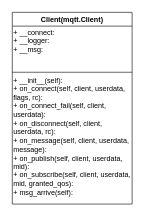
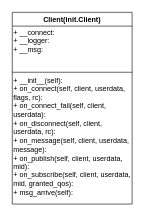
  <mxCell id="0" />
  <mxCell id="1" parent="0" />
- <mxCell id="2" value="Client(mqtt.Client&lt;span style=&quot;background-color: initial;&quot;&gt;)&lt;/span&gt;" style="swimlane;whiteSpace=wrap;html=1;" vertex="1" parent="1"><mxGeometry x="20" y="20" width="200" height="320" as="geometry" /></mxCell>
+ <mxCell id="2" value="Client(init.Client&lt;span style=&quot;background-color: initial;&quot;&gt;)&lt;/span&gt;" style="swimlane;whiteSpace=wrap;html=1;" vertex="1" parent="1"><mxGeometry x="20" y="20" width="200" height="320" as="geometry" /></mxCell>
  <mxCell id="3" value="+&amp;nbsp;__connect:&lt;span style=&quot;background-color: initial;&quot;&gt;&amp;nbsp;&lt;/span&gt;&lt;br&gt;+&amp;nbsp;__logger:&lt;br&gt;+&amp;nbsp;__msg:" style="text;html=1;strokeColor=none;fillColor=none;align=left;verticalAlign=top;whiteSpace=wrap;rounded=0;horizontal=1;" vertex="1" parent="2"><mxGeometry y="20" width="200" height="80" as="geometry" /></mxCell>
  <mxCell id="4" value="+ __init__(self):&lt;br&gt;+ on_connect(self, client, userdata, flags, rc):&lt;br&gt;+ on_connect_fail(self, client, userdata):&lt;br&gt;+ on_disconnect(self, client, userdata, rc):&lt;br&gt;+ on_message(self, client, userdata, message):&lt;br&gt;+ on_publish(self, client, userdata, mid):&lt;br&gt;+ on_subscribe(self, client, userdata, mid, granted_qos):&lt;br&gt;+ msg_arrive(self):" style="text;html=1;strokeColor=none;fillColor=none;align=left;verticalAlign=top;whiteSpace=wrap;rounded=0;horizontal=1;" vertex="1" parent="2"><mxGeometry y="100" width="200" height="220" as="geometry" /></mxCell>
  <mxCell id="5" value="" style="endArrow=none;html=1;rounded=0;exitX=0;exitY=1;exitDx=0;exitDy=0;entryX=1;entryY=1;entryDx=0;entryDy=0;" edge="1" parent="2" source="3" target="3"><mxGeometry width="50" height="50" relative="1" as="geometry"><mxPoint x="110" y="140" as="sourcePoint" /><mxPoint x="160" y="90" as="targetPoint" /><Array as="points" /></mxGeometry></mxCell>
